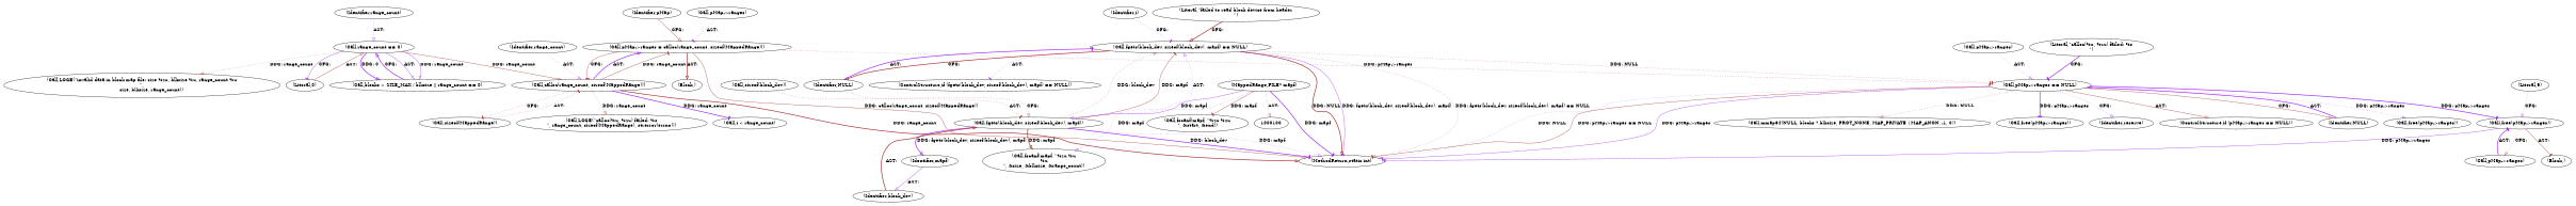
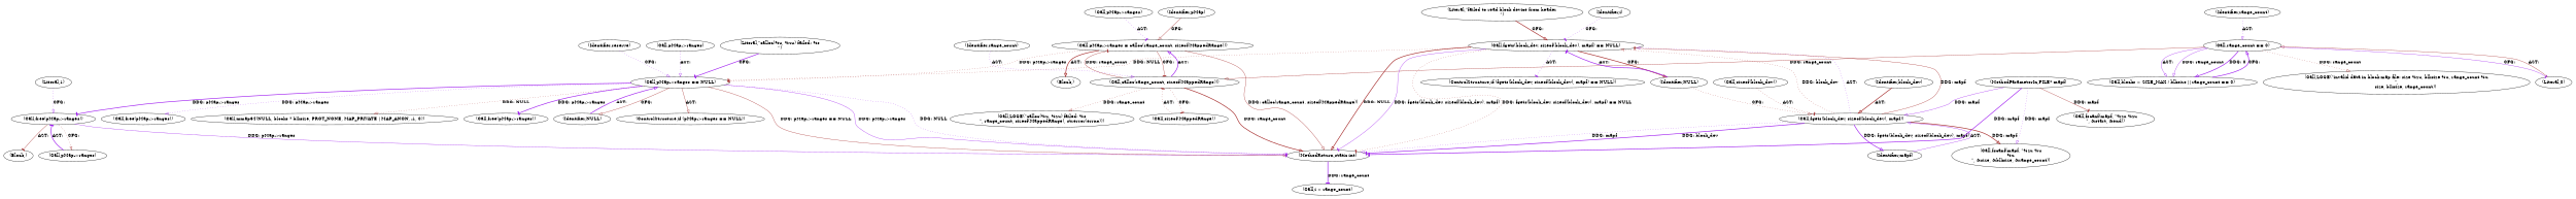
  digraph {
    edge [arrowhead=onormal color=purple style=dotted]
    n1 [label="(Call,free(pMap->ranges))"]
    n2 [label="(MethodReturn,static int)"]
    n3 [label="(Block,)"]
    n4 [label="(Call,pMap->ranges)"]
    n5 [label="(Call,pMap->ranges == NULL)"]
    n6 [label="(ControlStructure,if (pMap->ranges == NULL))"]
    n7 [label="(Identifier,NULL)"]
    n8 [label="(Call,free(pMap->ranges))"]
    n9 [label="(Call,mmap64(NULL, blocks * blksize, PROT_NONE, MAP_PRIVATE | MAP_ANON, -1, 0))"]
    n10 [label="(Call,free(pMap->ranges))"]
    n11 [label="(Call,pMap->ranges = calloc(range_count, sizeof(MappedRange)))"]
    n12 [label="(Call,calloc(range_count, sizeof(MappedRange)))"]
    n13 [label="(Block,)"]
    n14 [label="(Call,i < range_count)"]
    n15 [label="(Call,sizeof(MappedRange))"]
    n16 [label="(Call,LOGE(\"calloc(%u, %zu) failed: %s\n\", range_count, sizeof(MappedRange), strerror(errno)))"]
    n17 [label="(Call,range_count == 0)"]
    n18 [label="(Literal,0)"]
    n19 [label="(Call,blocks > SIZE_MAX / blksize || range_count == 0)"]
    n20 [label="(Call,LOGE(\"invalid data in block map file: size %zu, blksize %u, range_count %u\n\",\n             size, blksize, range_count))"]
    n21 [label="(Call,fgets(block_dev, sizeof(block_dev), mapf) == NULL)"]
    n22 [label="(Identifier,NULL)"]
    n23 [label="(ControlStructure,if (fgets(block_dev, sizeof(block_dev), mapf) == NULL))"]
    n24 [label="(Call,fgets(block_dev, sizeof(block_dev), mapf))"]
    n25 [label="(Identifier,mapf)"]
    n26 [label="(Call,fscanf(mapf, \"%zu %u\n%u\n\", &size, &blksize, &range_count))"]
-   n27 [label="(MappedRange,FILE* mapf)"]
+   n27 [label="(MethodParameterIn,FILE* mapf)"]
    n28 [label="(Call,fscanf(mapf, \"%zu %zu\n\", &start, &end))"]
-   1000100
    n30 [label="(Identifier,i)"]
    n31 [label="(Identifier,range_count)"]
-   n32 [label="(Literal,9)"]
+   n32 [label="(Literal,1)"]
    n33 [label="(Identifier,pMap)"]
    n34 [label="(Call,pMap->ranges)"]
    n35 [label="(Call,pMap->ranges)"]
    n36 [label="(Identifier,block_dev)"]
    n37 [label="(Literal,\"failed to read block device from header\n\")"]
    n38 [label="(Identifier,range_count)"]
    n39 [label="(Literal,\"calloc(%u, %zu) failed: %s\n\")"]
    n40 [label="(Call,sizeof(block_dev))"]
    n41 [label="(Identifier,reserve)"]
    n1 -> n2 [arrowhead=tee label="DDG: pMap->ranges" style=solid]
    n1 -> n3 [arrowhead=tee color=brown label="AST: " style=solid]
    n1 -> n4 [color=brown label="CFG: "]
    n4 -> n1 [arrowhead=tee label="AST: " style=bold]
    n5 -> n1 [arrowhead=tee label="DDG: pMap->ranges" style=bold]
    n5 -> n2 [label="DDG: NULL"]
    n5 -> n2 [color=brown label="DDG: pMap->ranges == NULL" style=solid]
    n5 -> n2 [arrowhead=tee label="DDG: pMap->ranges" style=solid]
    n5 -> n6 [color=brown label="AST: " style=solid]
    n5 -> n7 [color=brown label="CFG: " style=solid]
    n5 -> n8 [label="DDG: pMap->ranges"]
    n5 -> n9 [color=brown label="DDG: NULL"]
    n5 -> n10 [arrowhead=tee label="DDG: pMap->ranges" style=bold]
    n7 -> n5 [label="AST: " style=bold]
    n11 -> n2 [color=brown label="DDG: calloc(range_count, sizeof(MappedRange))" style=solid]
    n11 -> n5 [arrowhead=tee color=brown label="DDG: pMap->ranges"]
    n11 -> n12 [arrowhead=tee color=brown label="CFG: " style=solid]
    n11 -> n13 [color=brown label="AST: " style=bold]
    n12 -> n2 [color=brown label="DDG: range_count" style=bold]
    n12 -> n11 [label="AST: " style=bold]
    n12 -> n11 [arrowhead=tee color=brown label="DDG: range_count" style=solid]
-   n12 -> n14 [arrowhead=tee label="DDG: range_count" style=bold]
+   n2 -> n14 [arrowhead=tee label="DDG: range_count" style=bold]
    n12 -> n15 [arrowhead=tee color=brown label="CFG: "]
    n12 -> n16 [color=brown label="DDG: range_count"]
    n15 -> n12 [arrowhead=tee color=brown label="AST: "]
    n17 -> n12 [color=brown label="DDG: range_count" style=solid]
    n17 -> n18 [arrowhead=tee label="CFG: " style=solid]
    n17 -> n19 [label="AST: " style=solid]
    n17 -> n19 [label="DDG: range_count" style=solid]
    n17 -> n19 [label="DDG: 0" style=bold]
    n17 -> n20 [color=brown label="DDG: range_count"]
    n18 -> n17 [color=brown label="AST: " style=solid]
    n19 -> n17 [label="CFG: " style=bold]
    n21 -> n2 [color=brown label="DDG: NULL" style=bold]
    n21 -> n2 [arrowhead=tee label="DDG: fgets(block_dev, sizeof(block_dev), mapf)" style=solid]
    n21 -> n2 [arrowhead=tee color=brown label="DDG: fgets(block_dev, sizeof(block_dev), mapf) == NULL"]
    n21 -> n5 [arrowhead=tee color=brown label="DDG: NULL"]
    n21 -> n22 [color=brown label="CFG: " style=bold]
    n21 -> n23 [arrowhead=tee label="AST: "]
    n22 -> n21 [arrowhead=tee label="AST: " style=bold]
    n22 -> n24 [color=brown label="CFG: "]
    n24 -> n2 [arrowhead=tee label="DDG: block_dev" style=bold]
    n24 -> n2 [label="DDG: mapf"]
    n24 -> n21 [label="AST: "]
    n24 -> n21 [color=brown label="DDG: block_dev"]
    n24 -> n21 [arrowhead=tee color=brown label="DDG: mapf" style=solid]
    n24 -> n25 [label="DDG: fgets(block_dev, sizeof(block_dev), mapf)" style=bold]
    n24 -> n26 [color=brown label="DDG: mapf" style=bold]
-   n25 -> n36 [label="AST: " style=solid]
+   n25 -> n24 [label="AST: " style=solid]
    n27 -> n2 [arrowhead=tee label="DDG: mapf" style=bold]
    n27 -> n24 [label="DDG: mapf" style=solid]
    n27 -> n26 [label="DDG: mapf"]
    n27 -> n28 [arrowhead=tee color=brown label="DDG: mapf" style=solid]
-   n27 -> 1000100 [color=brown label="AST: "]
    n30 -> n21 [arrowhead=tee label="CFG: "]
    n31 -> n17 [label="AST: "]
    n32 -> n1 [label="CFG: "]
    n33 -> n11 [color=brown label="CFG: " style=solid]
    n34 -> n5 [label="AST: "]
    n35 -> n11 [arrowhead=tee label="AST: "]
    n36 -> n24 [color=brown label="AST: " style=bold]
    n37 -> n21 [color=brown label="CFG: " style=bold]
    n38 -> n12 [label="AST: "]
    n39 -> n5 [arrowhead=tee label="CFG: " style=bold]
    n40 -> n24 [arrowhead=tee color=brown label="AST: "]
-   n5 -> n41 [label="CFG: "]
+   n41 -> n5 [label="CFG: "]
  }
